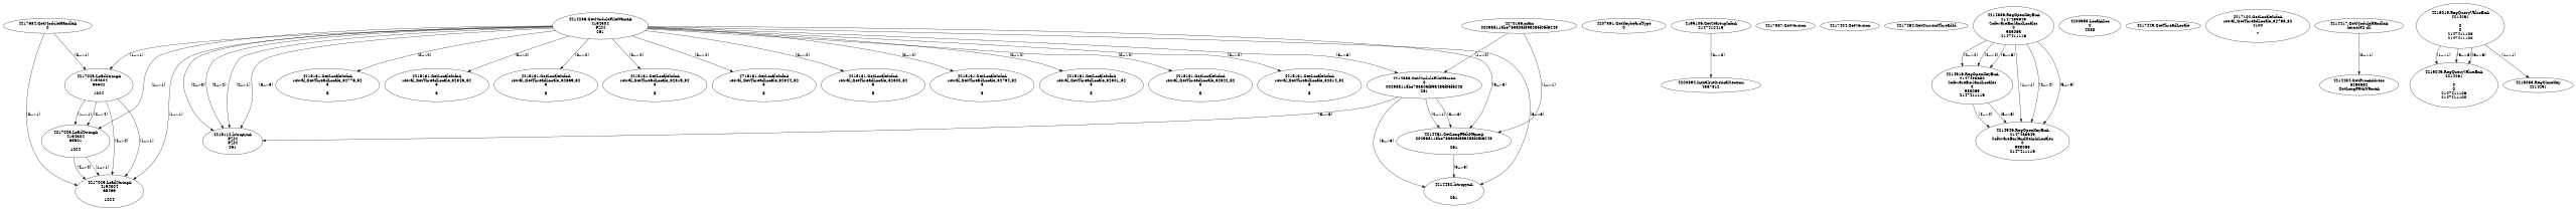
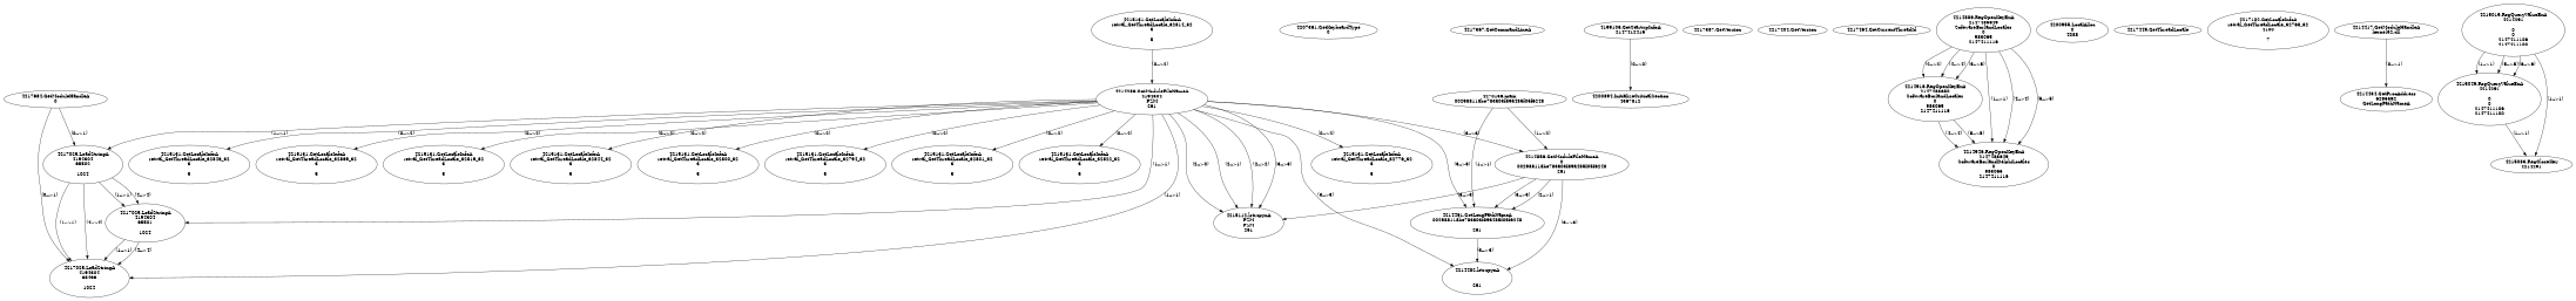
  digraph {
    n1 [label="4270136.main\n002988118be783a03f89a485f05f6248"]
    n2 [label="4214856.GetModuleFileNameA\n0\n002988118be783a03f89a485f05f6248\n261"]
    n3 [label="4214461.GetLongPathNameA\n002988118be783a03f89a485f05f6248\n\n261"]
    n4 [label="4215112.lstrcpynA\nPZM\nPZM\n261"]
    n5 [label="4214482.lstrcpynA\n\n\n261"]
    n6 [label="4217684.GetModuleHandleA\n0"]
    n7 [label="4217025.LoadStringA\n4194304\n65502\n\n1024"]
    n8 [label="4217025.LoadStringA\n4194304\n65499\n\n1024"]
    n9 [label="4214286.GetModuleFileNameA\n4194304\nPZM\n261"]
    n10 [label="4217025.LoadStringA\n4194304\n65501\n\n1024"]
    n11 [label="4215131.GetLocaleInfoA\nretval_GetThreadLocale_32776_32\n3\n\n5"]
    n12 [label="4215131.GetLocaleInfoA\nretval_GetThreadLocale_32846_32\n3\n\n5"]
    n13 [label="4215131.GetLocaleInfoA\nretval_GetThreadLocale_32869_32\n3\n\n5"]
    n14 [label="4215131.GetLocaleInfoA\nretval_GetThreadLocale_32819_32\n3\n\n5"]
-   n15 [label="4715131.GetLocaleInfoA\nretval_GetThreadLocale_32844_32\n3\n\n5"]
+   n15 [label="4215131.GetLocaleInfoA\nretval_GetThreadLocale_32844_32\n3\n\n5"]
    n16 [label="4215131.GetLocaleInfoA\nretval_GetThreadLocale_32800_32\n3\n\n5"]
    n17 [label="4215131.GetLocaleInfoA\nretval_GetThreadLocale_32794_32\n3\n\n5"]
    n18 [label="4215131.GetLocaleInfoA\nretval_GetThreadLocale_32801_32\n3\n\n5"]
    n19 [label="4215131.GetLocaleInfoA\nretval_GetThreadLocale_32822_32\n3\n\n5"]
    n20 [label="4215131.GetLocaleInfoA\nretval_GetThreadLocale_32814_32\n3\n\n5"]
    n21 [label="4207361.GetKeyboardType\n0"]
+   n22 [label="4217367.GetCommandLineA\n"]
    n23 [label="4199106.GetStartupInfoA\n2147412416"]
    n24 [label="4200894.InitializeCriticalSection\n4367812"]
    n25 [label="4217387.GetVersion\n"]
    n26 [label="4217404.GetVersion\n"]
    n27 [label="4217464.GetCurrentThreadId\n"]
    n28 [label="4214886.RegOpenKeyExA\n2147483649\nSoftware\Borland\Locales\n0\n983065\n2147411116"]
    n29 [label="4214916.RegOpenKeyExA\n2147483650\nSoftware\Borland\Locales\n0\n983065\n2147411116"]
    n30 [label="4214946.RegOpenKeyExA\n2147483649\nSoftware\Borland\Delphi\Locales\n0\n983065\n2147411116"]
    n31 [label="4200955.LocalAlloc\n0\n4088"]
    n32 [label="4217449.GetThreadLocale\n"]
    n33 [label="4217102.GetLocaleInfoA\nretval_GetThreadLocale_32768_32\n4100\n\n7"]
    n34 [label="4214417.GetModuleHandleA\nkernel32.dll"]
    n35 [label="4214434.GetProcAddress\n6295592\nGetLongPathNameA"]
    n36 [label="4215019.RegQueryValueExA\n4214291\n\n0\n0\n2147411106\n2147411100"]
    n37 [label="4215049.RegQueryValueExA\n4214291\n\n0\n0\n2147411106\n2147411100"]
    n38 [label="4215083.RegCloseKey\n4214291"]
    n1 -> n2 [label="(1-->2)"]
    n1 -> n3 [label="(1-->1)"]
    n2 -> n3 [label="(2-->1)"]
    n2 -> n3 [label="(3-->3)"]
    n2 -> n4 [label="(3-->3)"]
    n2 -> n5 [label="(3-->3)"]
    n3 -> n5 [label="(3-->3)"]
    n6 -> n7 [label="(0-->1)"]
    n6 -> n8 [label="(0-->1)"]
    n7 -> n8 [label="(1-->1)"]
    n7 -> n8 [label="(4-->4)"]
    n7 -> n10 [label="(1-->1)"]
    n7 -> n10 [label="(4-->4)"]
    n9 -> n2 [label="(3-->3)"]
    n9 -> n3 [label="(3-->3)"]
    n9 -> n4 [label="(2-->1)"]
    n9 -> n4 [label="(2-->2)"]
    n9 -> n4 [label="(3-->3)"]
    n9 -> n4 [label="(2-->0)"]
    n9 -> n5 [label="(3-->3)"]
    n9 -> n7 [label="(1-->1)"]
    n9 -> n8 [label="(1-->1)"]
    n9 -> n10 [label="(1-->1)"]
    n9 -> n11 [label="(0-->2)"]
    n9 -> n12 [label="(0-->2)"]
    n9 -> n13 [label="(0-->2)"]
    n9 -> n14 [label="(0-->2)"]
    n9 -> n15 [label="(0-->2)"]
    n9 -> n16 [label="(0-->2)"]
    n9 -> n17 [label="(0-->2)"]
    n9 -> n18 [label="(0-->2)"]
    n9 -> n19 [label="(0-->2)"]
-   n9 -> n20 [label="(0-->2)"]
+   n20 -> n9 [label="(0-->2)"]
    n10 -> n8 [label="(1-->1)"]
    n10 -> n8 [label="(4-->4)"]
    n23 -> n24 [label="(0-->0)"]
    n28 -> n29 [label="(2-->2)"]
    n28 -> n29 [label="(4-->4)"]
    n28 -> n29 [label="(5-->5)"]
    n28 -> n30 [label="(1-->1)"]
    n28 -> n30 [label="(4-->4)"]
    n28 -> n30 [label="(5-->5)"]
    n29 -> n30 [label="(4-->4)"]
    n29 -> n30 [label="(5-->5)"]
    n34 -> n35 [label="(0-->1)"]
    n36 -> n37 [label="(1-->1)"]
    n36 -> n37 [label="(5-->5)"]
    n36 -> n37 [label="(6-->6)"]
    n36 -> n38 [label="(1-->1)"]
+   n37 -> n38 [label="(1-->1)"]
  }
